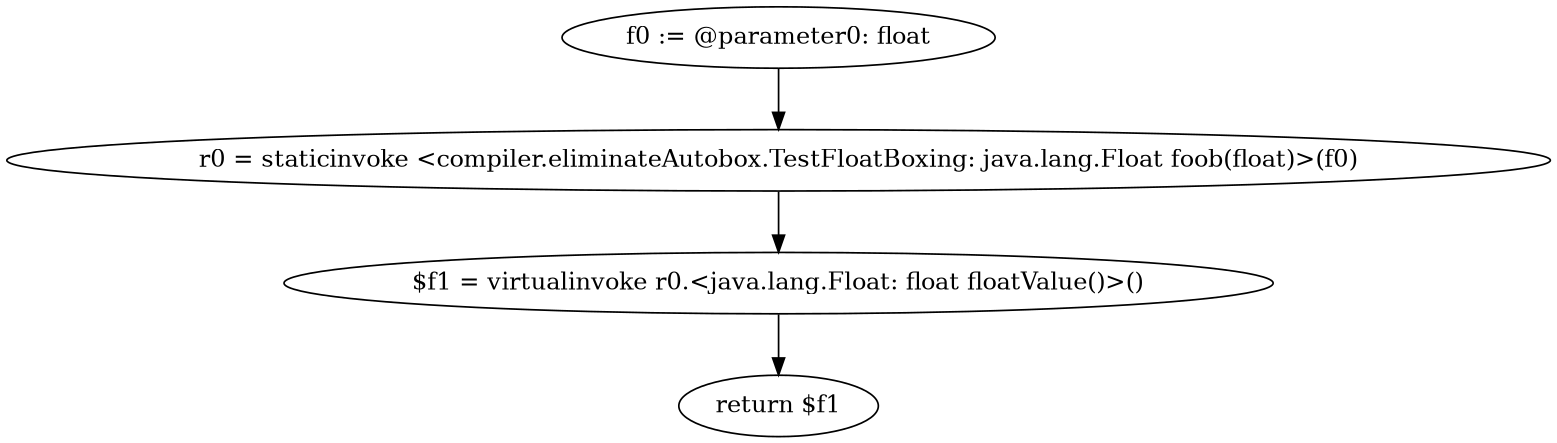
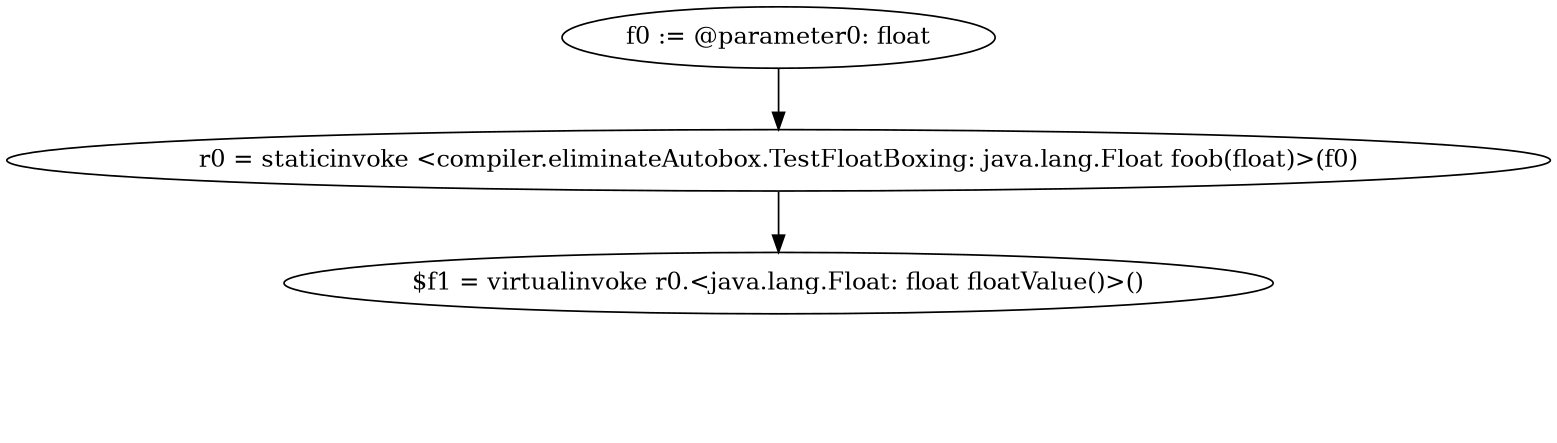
  digraph {
    fontname="DejaVu Serif"
    node [fontname="DejaVu Serif"]
    edge [fontname="DejaVu Serif"]
    "f0 := @parameter0: float"
    "r0 = staticinvoke <compiler.eliminateAutobox.TestFloatBoxing: java.lang.Float foob(float)>(f0)"
    "$f1 = virtualinvoke r0.<java.lang.Float: float floatValue()>()"
-   "return $f1"
    "f0 := @parameter0: float" -> "r0 = staticinvoke <compiler.eliminateAutobox.TestFloatBoxing: java.lang.Float foob(float)>(f0)"
    "r0 = staticinvoke <compiler.eliminateAutobox.TestFloatBoxing: java.lang.Float foob(float)>(f0)" -> "$f1 = virtualinvoke r0.<java.lang.Float: float floatValue()>()"
-   "$f1 = virtualinvoke r0.<java.lang.Float: float floatValue()>()" -> "return $f1"
  }
